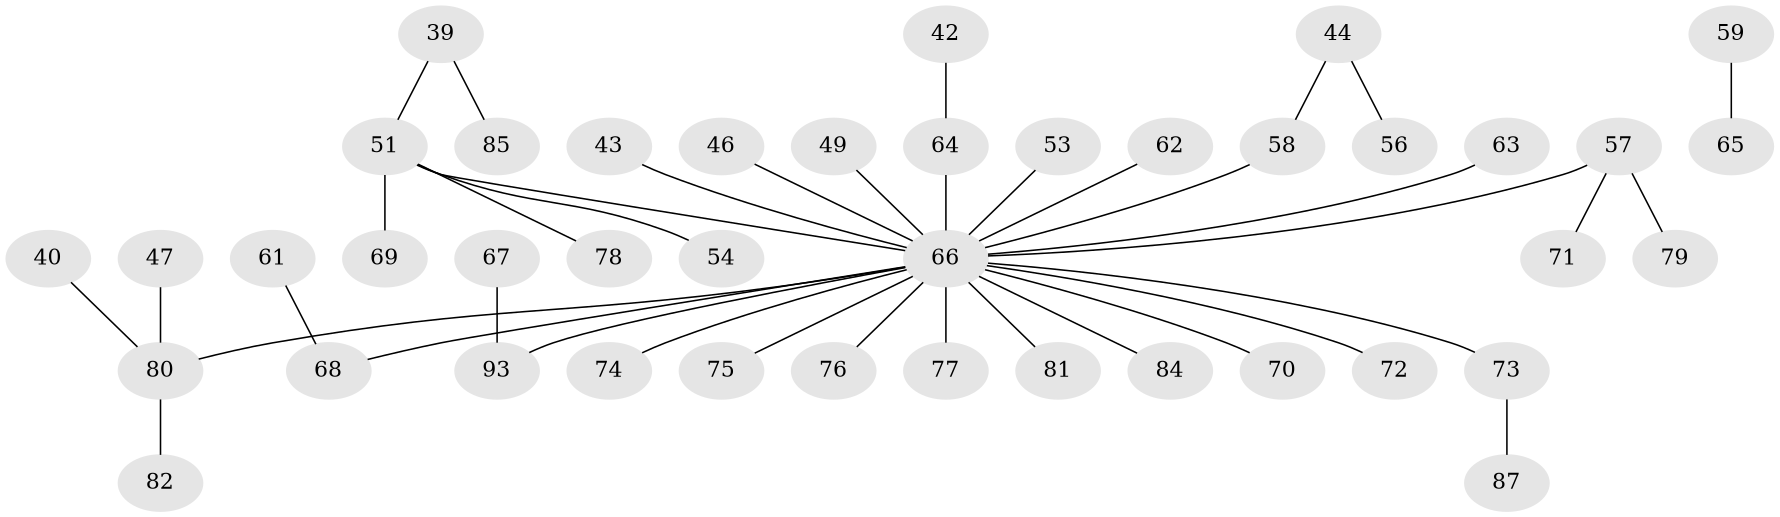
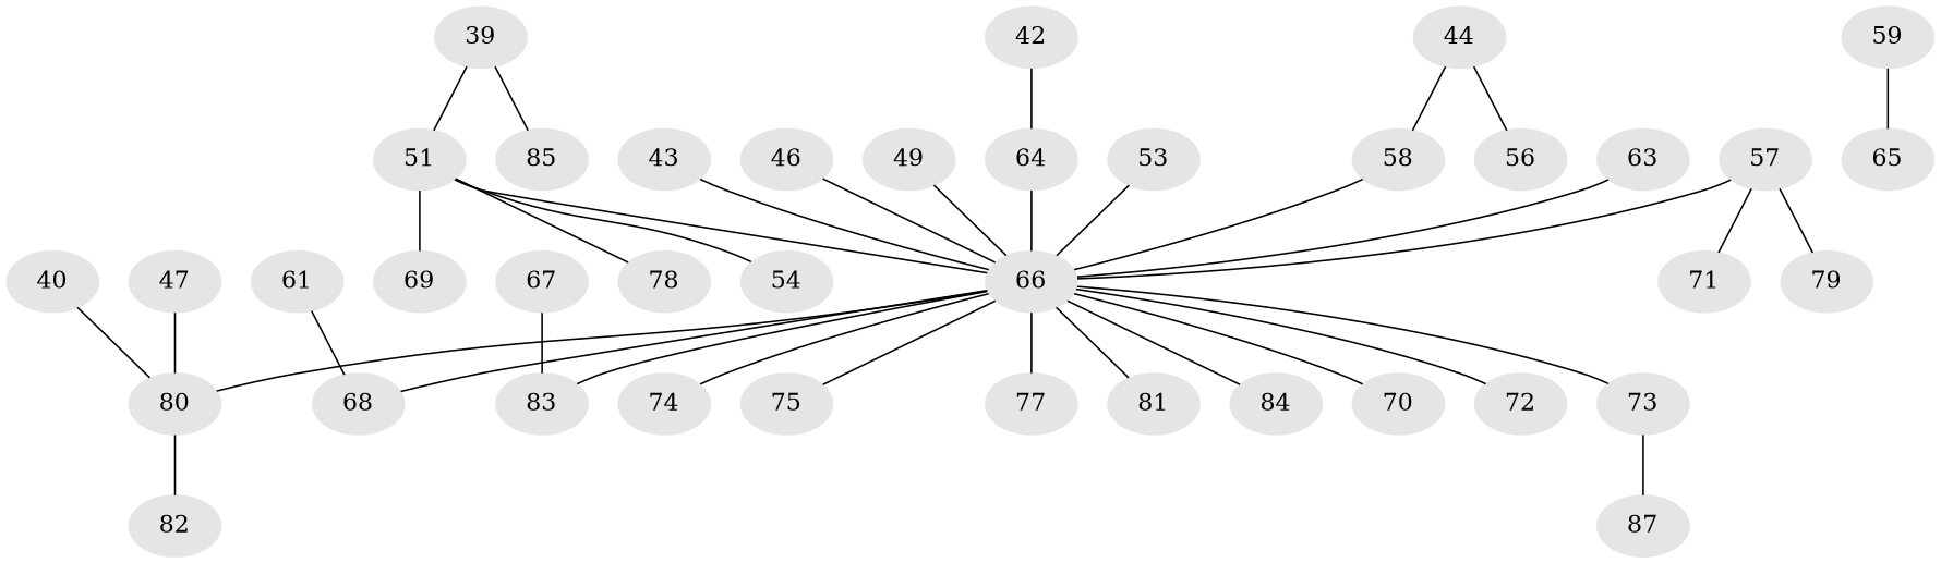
  graph {
    node [color=gray90 style=filled]
    51 [super="+3+9+19+25+31+37"]
    66 [super="+7+23+35+29+11+38+36+26+28+30+34"]
    54
    69
    78
    39
    85
    80 [super="+18"]
    82
    40
    64 [super="+15"]
    42
    68 [super="+60"]
    70
    72
    73 [super="+48"]
    74 [super="+21"]
    75
-   76
    77
    81
-   83 [super="+12+52" label=93]
+   83 [super="+12+52"]
    84
    43
    44
    56
    58 [super="+13"]
    46
    47
    49
    59
    65
    53
    57 [super="+45"]
    71
    79
    61
-   62
    63
    n40 [label=87]
    67
    51 -- 66
    51 -- 54
    51 -- 69
    51 -- 78
    66 -- 80
    66 -- 68
    66 -- 70
    66 -- 72
    66 -- 73
    66 -- 74
    66 -- 75
-   66 -- 76
    66 -- 77
    66 -- 81
    66 -- 83
    66 -- 84
    39 -- 51
    39 -- 85
    80 -- 82
    40 -- 80
    64 -- 66
    42 -- 64
    73 -- n40
    43 -- 66
    44 -- 56
    44 -- 58
    58 -- 66
    46 -- 66
    47 -- 80
    49 -- 66
    59 -- 65
    53 -- 66
    57 -- 66
    57 -- 71
    57 -- 79
    61 -- 68
-   62 -- 66
    63 -- 66
    67 -- 83
  }
